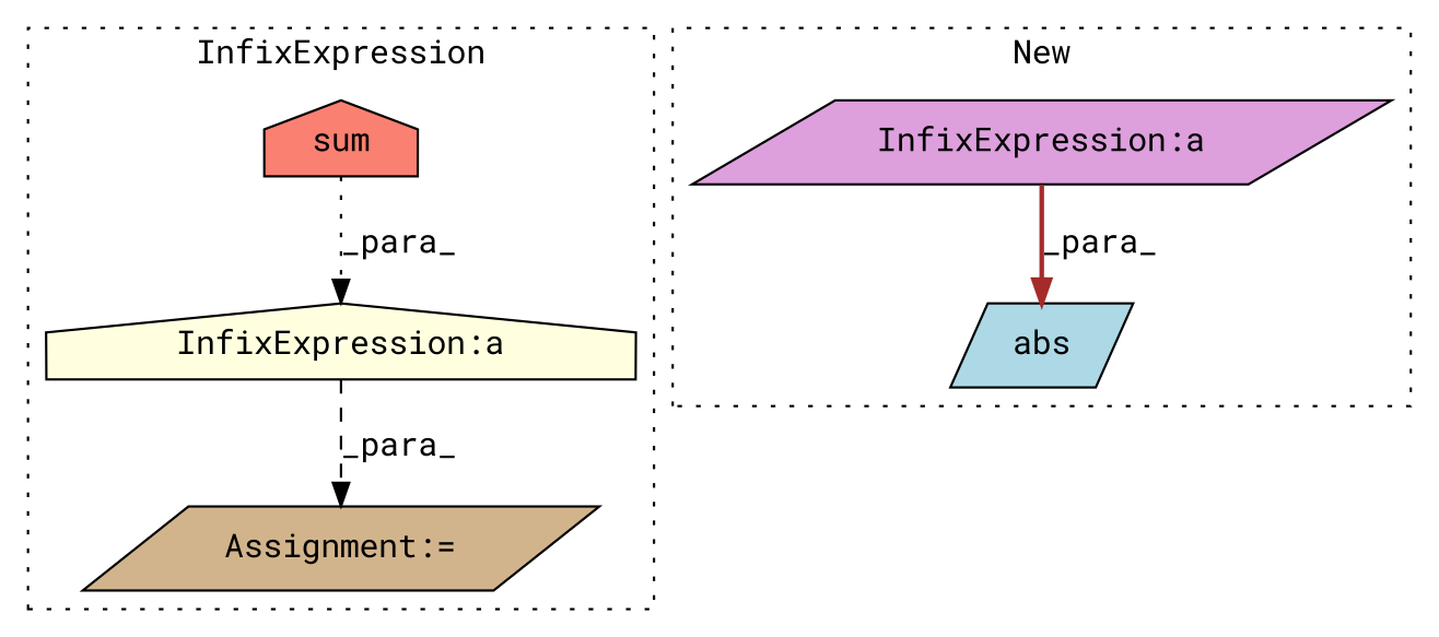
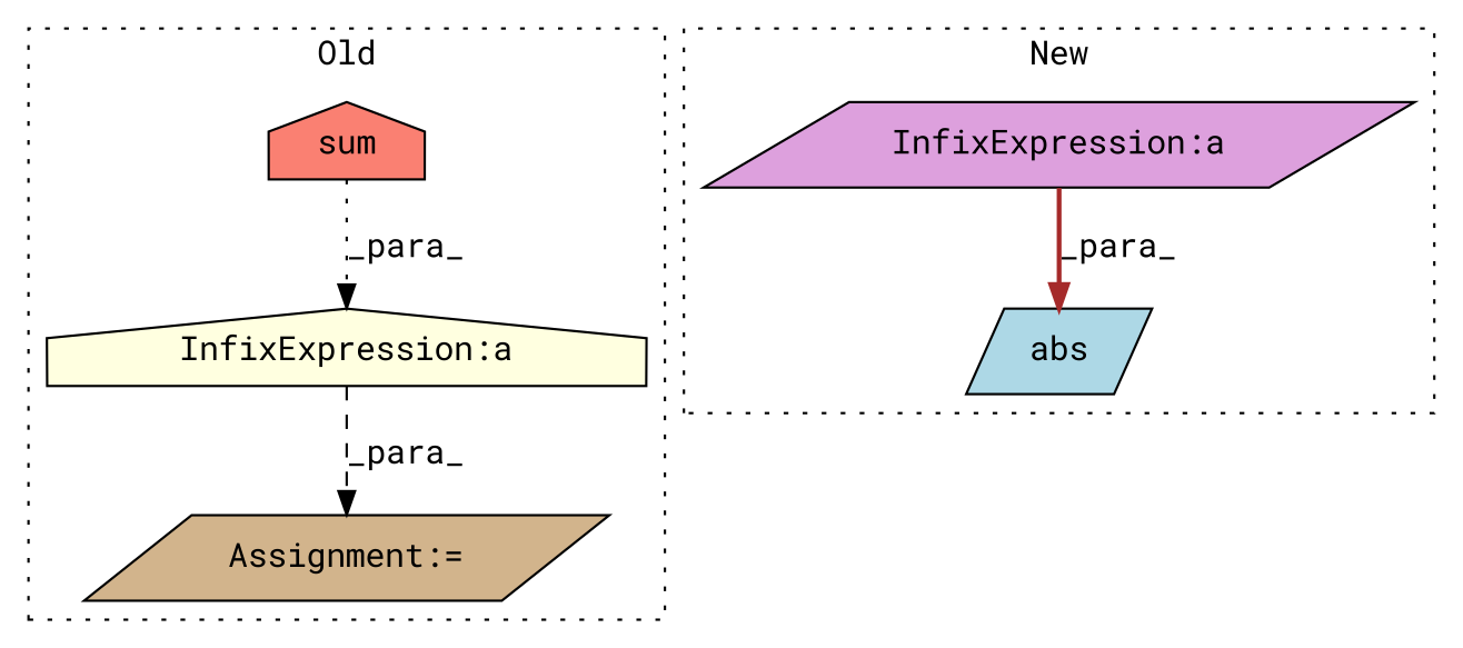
  digraph {
    fontname="Roboto Mono"
    node [a=32 l="4,1" shape=parallelogram style=filled fontname="Roboto Mono"]
    edge [color=black fontname="Roboto Mono"]
    n1 [label=sum s="11614,11725" shape=house fillcolor=salmon]
    n2 [a=27 l=3 label="InfixExpression:a" s=11915 shape=house fillcolor=lightyellow]
    n3 [a=7 l=1 label="Assignment:=" s=11892 fillcolor=tan]
    n4 [label=abs s="11806,11864" fillcolor=lightblue]
    n5 [a=27 l=3 label="InfixExpression:a" s=11855 fillcolor=plum]
    subgraph cluster_1 {
-     label=InfixExpression
+     label=Old
      style=dotted
      n1
      n2
      n3
    }
    subgraph cluster_2 {
      label=New
      style=dotted
      n4
      n5
    }
    n1 -> n2 [label=_para_ style=dotted]
    n2 -> n3 [label=_para_ style=dashed]
    n5 -> n4 [label=_para_ color=brown style=bold]
  }
